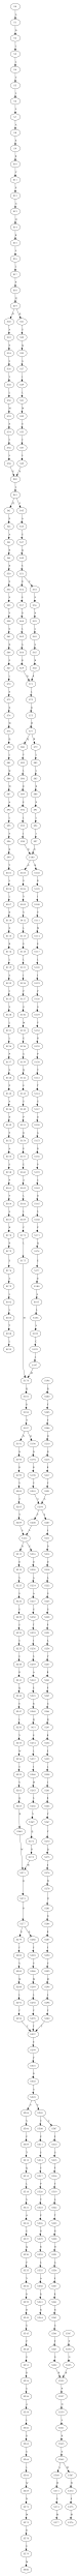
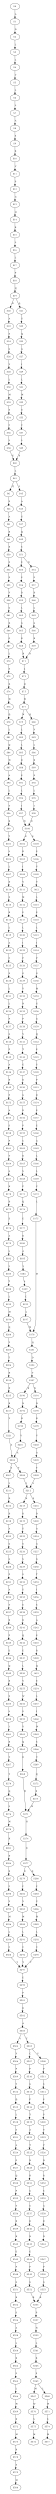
  strict digraph {
    fontname="PT Serif"
    node [fontname="PT Serif"]
    edge [fontname="PT Serif"]
    S0
    S1
    S2
    S3
    S4
    S5
    S6
    S7
    S8
    S9
    S10
    S11
    S12
    S13
    S14
    S15
    S16
    S17
    S18
    S19
    S20
    S21
    S22
    S23
    S24
    S25
    S26
    S27
    S28
    S29
    S30
    S31
    S32
    S33
    S34
    S35
    S36
    S37
    S38
    S39
    S40
    S41
    S42
    S43
    S44
    S45
    S46
    S47
    S48
    S49
    S50
    S51
    S52
    S53
    S54
    S55
    S56
    S57
    S58
    S59
    S60
    S61
    S62
    S63
    S64
    S65
    S66
    S67
    S68
    S69
    S70
    S71
    S72
    S73
    S74
    S75
    S76
    S77
    S78
    S79
    S80
    S81
    S82
    S83
    S84
    S85
    S86
    S87
    S88
    S89
    S90
    S91
    S92
    S93
    S94
    S95
    S96
    S97
    S98
    S99
    S100
    S101
    S102
    S103
    S104
    S105
    S106
    S107
    S108
    S109
    S110
    S111
    n113 [label=S412]
    S113
    S114
    S115
    S116
    S117
    S118
    S119
    S120
    S121
    S122
    S123
    S124
    S125
    S126
    S127
    S128
    S129
    S130
    S131
    S132
    S133
    S134
    S135
    S136
    S137
    S138
    S139
    S140
    S141
    S142
    S143
    S144
    S145
    S146
    S147
    S148
    S149
    S150
    S151
    S152
    S153
    S154
    S155
    S156
    S157
    S158
    S159
    S160
    S161
    S162
    S163
    S164
    S165
    S166
    S167
    S168
    S169
    S170
    S171
    S172
    S173
    S174
    S175
    S176
    S177
    S178
    S179
    S180
    S181
    S182
    S183
    S184
    S185
    S186
    S187
    S188
    S189
    S190
    S191
    S192
    S193
    S194
    S195
    S196
    S197
    S198
    S199
    S200
    S201
    S202
    S203
    S204
    S205
    S206
    S207
    S208
    S209
    S210
    S211
    S212
    S213
    S214
    S215
    S216
    S217
    S218
    S219
    S220
    S221
    S222
    S223
    S224
    S225
    S226
    S227
    S228
    S229
    S230
    S231
    S232
    S233
    S234
    S235
    S236
    S237
    S238
    S239
    S240
    S241
    S242
    S243
    S244
    S245
    S246
    S247
    S248
    S249
    S250
    n252 [label=S451]
    S252
    S253
    S254
    S255
    S256
    S257
    S258
    S259
    S260
    S261
    S262
    S263
    S264
    S265
    S266
    S267
    S268
    S269
    S270
    S271
    S272
    S273
    S274
    S275
    S276
    S277
    S278
    S279
    S280
    S281
    S282
    S283
    S284
    S285
    S286
    S287
    S288
    S289
    S290
    S291
    S292
    S293
    S294
    S295
    S296
    S297
    S298
    S299
    S300
    S301
    S302
    S303
    S304
    S305
    S306
    S307
    S308
    S309
    S310
    S311
    S312
    S313
    S314
    S315
    S316
    S317
    S318
    S319
    S320
    S321
    S322
    S323
    S324
    S325
    S326
    S327
    S328
    S329
    S330
    S331
    S332
    S333
    S334
    S335
    S336
    S337
    S338
    S339
    S340
    S341
    S342
    S343
    S344
    S345
    S346
    S348
    S349
    S347
    S350
    S351
    S352
    S353
    S354
    S355
    S356
    S357
    S358
    S359
    S360
    S361
    S362
    S363
    S364
    S365
    S366
    S367
    S368
    S369
    S370
    S371
    S372
    S373
    S374
    S375
    S376
    S377
    S378
    S379
    S380
    S0 -> S1 [label=A]
    S1 -> S2 [label=D]
    S2 -> S3 [label=L]
    S3 -> S4 [label=L]
    S4 -> S5 [label=T]
    S5 -> S6 [label=L]
    S6 -> S7 [label=L]
    S7 -> S8 [label=A]
    S8 -> S9 [label=E]
    S9 -> S10 [label=R]
    S10 -> S11 [label=V]
    S11 -> S12 [label=P]
    S12 -> S13 [label=G]
    S13 -> S14 [label=H]
    S14 -> S15 [label=R]
    S15 -> S16 [label=L]
    S16 -> S17 [label=L]
    S17 -> S18 [label=P]
    S18 -> S19 [label=Q]
    S19 -> S20 [label=R]
    S19 -> S21 [label=Q]
    S20 -> S22 [label=A]
    S21 -> S23 [label=S]
    S22 -> S24 [label=E]
    S23 -> S25 [label=Q]
    S24 -> S26 [label=S]
    S25 -> S27 [label=G]
    S26 -> S28 [label=V]
    S27 -> S29 [label=I]
    S28 -> S30 [label=L]
    S29 -> S31 [label=L]
    S30 -> S32 [label=M]
    S31 -> S33 [label=M]
    S32 -> S34 [label=E]
    S33 -> S35 [label=E]
    S34 -> S36 [label=F]
    S35 -> S37 [label=F]
    S36 -> S38 [label=L]
    S37 -> S39 [label=L]
    S38 -> S40 [label=K]
    S39 -> S40 [label=K]
    S40 -> S41 [label=L]
    S41 -> S42 [label=Q]
    S41 -> S43 [label=L]
    S42 -> S44 [label=E]
    S43 -> S45 [label=A]
    S44 -> S46 [label=A]
    S45 -> S47 [label=G]
    S46 -> S48 [label=R]
    S47 -> S49 [label=Q]
    S48 -> S50 [label=R]
    S49 -> S51 [label=S]
    S50 -> S52 [label=E]
    S51 -> S53 [label=E]
    S51 -> S54 [label=D]
    S52 -> S55 [label=E]
    S53 -> S56 [label=S]
    S54 -> S57 [label=S]
    S55 -> S58 [label=V]
    S56 -> S59 [label=D]
    S57 -> S60 [label=D]
    S58 -> S61 [label=G]
    S59 -> S62 [label=L]
    S60 -> S63 [label=L]
    S61 -> S64 [label=D]
    S62 -> S65 [label=G]
    S63 -> S66 [label=G]
    S64 -> S67 [label=G]
    S65 -> S68 [label=R]
    S66 -> S69 [label=R]
    S67 -> S70 [label=L]
    S68 -> S71 [label=R]
    S69 -> S71 [label=R]
    S70 -> S72 [label=E]
    S71 -> S73 [label=L]
    S72 -> S74 [label=D]
    S73 -> S75 [label=H]
    S74 -> S76 [label=W]
    S75 -> S77 [label=W]
    S76 -> S78 [label=Q]
    S77 -> S79 [label=H]
    S77 -> S80 [label=Q]
    S78 -> S81 [label=L]
    S79 -> S82 [label=L]
    S80 -> S83 [label=V]
    S81 -> S84 [label=Q]
    S82 -> S85 [label=L]
    S83 -> S86 [label=L]
    S84 -> S87 [label=W]
    S85 -> S88 [label=R]
    S86 -> S89 [label=R]
    S87 -> S90 [label=A]
    S88 -> S91 [label=E]
    S89 -> S92 [label=E]
    S90 -> S93 [label=L]
    S91 -> S94 [label=L]
    S92 -> S95 [label=L]
    S93 -> S96 [label=V]
    S94 -> S97 [label=I]
    S95 -> S98 [label=I]
    S96 -> S99 [label=R]
    S97 -> S100 [label=N]
    S98 -> S100 [label=N]
    S99 -> S101 [label=T]
    S100 -> S102 [label=K]
    S100 -> S103 [label=E]
    S101 -> S104 [label=L]
    S102 -> S105 [label=R]
    S103 -> S106 [label=S]
    S104 -> S107 [label=L]
    S105 -> S108 [label=I]
    S106 -> S109 [label=V]
    S107 -> S110 [label=D]
    S108 -> S111 [label=V]
    S109 -> n113 [label=V]
    S110 -> S113 [label=E]
    S111 -> S114 [label=M]
    n113 -> S115 [label=L]
    S113 -> S116 [label=R]
    S114 -> S117 [label=E]
    S115 -> S118 [label=E]
    S116 -> S119 [label=L]
    S117 -> S120 [label=L]
    S118 -> S121 [label=L]
    S119 -> S122 [label=A]
    S120 -> S123 [label=I]
    S121 -> S124 [label=I]
    S122 -> S125 [label=F]
    S123 -> S126 [label=P]
    S124 -> S127 [label=P]
    S125 -> S128 [label=E]
    S126 -> S129 [label=G]
    S127 -> S130 [label=G]
    S128 -> S131 [label=L]
    S129 -> S132 [label=V]
    S130 -> S133 [label=M]
    S131 -> S134 [label=L]
    S132 -> S135 [label=N]
    S133 -> S136 [label=G]
    S134 -> S137 [label=P]
    S135 -> S138 [label=P]
    S136 -> S139 [label=G]
    S137 -> S140 [label=G]
    S138 -> S141 [label=V]
    S139 -> S142 [label=Q]
    S140 -> S143 [label=P]
    S141 -> S144 [label=T]
    S142 -> S145 [label=E]
    S143 -> S146 [label=A]
    S144 -> S147 [label=G]
    S145 -> S148 [label=S]
    S146 -> S149 [label=N]
    S147 -> S150 [label=D]
    S148 -> S151 [label=P]
    S149 -> S152 [label=P]
    S150 -> S153 [label=G]
    S151 -> S154 [label=R]
    S152 -> S155 [label=A]
    S153 -> S156 [label=D]
    S154 -> S157 [label=E]
    S155 -> S158 [label=S]
    S156 -> S159 [label=P]
    S157 -> S160 [label=E]
    S158 -> S161 [label=P]
    S159 -> S162 [label=C]
    S160 -> S163 [label=A]
    S161 -> S164 [label=V]
    S162 -> S165 [label=D]
    S163 -> S166 [label=L]
    S164 -> S167 [label=A]
    S165 -> S168 [label=S]
    S166 -> S169 [label=L]
    S167 -> S170 [label=H]
    S168 -> S171 [label=P]
    S169 -> S172 [label=C]
    S170 -> S173 [label=D]
    S171 -> S174 [label=Q]
    S172 -> S175 [label=L]
    S173 -> S176 [label=E]
    S174 -> S177 [label=E]
    S175 -> S178 [label=M]
    S176 -> S179 [label=A]
    S177 -> S180 [label=D]
    S178 -> S181 [label=Q]
    S179 -> S182 [label=L]
    S180 -> S183 [label=A]
    S181 -> S184 [label=D]
    S182 -> S185 [label=L]
    S183 -> S186 [label=L]
    S184 -> S187 [label=T]
    S185 -> S188 [label=T]
    S186 -> S189 [label=L]
    S187 -> S190 [label=H]
    S187 -> S191 [label=N]
    S188 -> S192 [label=L]
    S189 -> S193 [label=C]
    S190 -> S194 [label=N]
    S191 -> S195 [label=N]
+   S192 -> S196 [label=M]
    S193 -> S197 [label=L]
    S194 -> S198 [label=R]
    S195 -> S199 [label=R]
    S196 -> S200 [label=Q]
    S197 -> S178 [label=M]
    S198 -> S201 [label=V]
    S199 -> S202 [label=V]
    S200 -> S203 [label=Y]
    S201 -> S204 [label=A]
    S202 -> S205 [label=A]
    S203 -> S206 [label=T]
    S204 -> S207 [label=S]
    S204 -> S208 [label=T]
    S205 -> S209 [label=T]
    S206 -> S210 [label=H]
    S207 -> S211 [label=L]
    S208 -> S212 [label=L]
    S209 -> S212 [label=L]
    S210 -> S213 [label=N]
    S211 -> S214 [label=D]
    S212 -> S215 [label=D]
    S212 -> S216 [label=E]
    S213 -> S217 [label=R]
    S214 -> S218 [label=D]
    S215 -> S219 [label=D]
    S216 -> S220 [label=D]
    S217 -> S221 [label=V]
    S218 -> S222 [label=A]
    S219 -> S223 [label=S]
    S220 -> S224 [label=A]
    S221 -> S204 [label=A]
    S222 -> S225 [label=G]
    S223 -> S226 [label=S]
    S224 -> S227 [label=A]
    S225 -> S228 [label=G]
    S226 -> S229 [label=S]
    S227 -> S230 [label=G]
    S228 -> S231 [label=P]
    S229 -> S232 [label=S]
    S230 -> S233 [label=T]
    S231 -> S234 [label=A]
    S232 -> S235 [label=S]
    S233 -> S236 [label=I]
    S234 -> S237 [label=V]
    S235 -> S238 [label=E]
    S236 -> S239 [label=S]
    S237 -> S240 [label=R]
    S238 -> S241 [label=R]
    S239 -> S242 [label=A]
    S240 -> S243 [label=P]
    S241 -> S244 [label=Q]
    S242 -> S245 [label=E]
    S243 -> S246 [label=G]
    S244 -> S247 [label=E]
    S245 -> S248 [label=R]
    S246 -> S249 [label=Q]
    S247 -> S250 [label=L]
    S248 -> n252 [label=Q]
    S249 -> S252 [label=R]
    S250 -> S253 [label=V]
    n252 -> S254 [label=E]
    S252 -> S255 [label=E]
    S253 -> S256 [label=W]
    S254 -> S257 [label=L]
    S255 -> S258 [label=L]
    S256 -> S259 [label=S]
    S257 -> S260 [label=I]
    S258 -> S261 [label=I]
    S259 -> S262 [label=V]
    S260 -> S263 [label=W]
    S261 -> S264 [label=R]
    S262 -> S265 [label=Q]
    S263 -> S266 [label=S]
    S264 -> S267 [label=V]
    S265 -> S268 [label=R]
    S266 -> S269 [label=V]
    S267 -> S270 [label=V]
    S268 -> S271 [label=W]
    S269 -> S272 [label=Q]
    S270 -> S273 [label=Q]
    S271 -> S274 [label=H]
    S272 -> S275 [label=R]
    S273 -> S276 [label=S]
    S274 -> S277 [label=N]
    S275 -> S271 [label=W]
    S276 -> S278 [label=W]
    S277 -> S279 [label=E]
    S277 -> S280 [label=Q]
    S278 -> S281 [label=H]
    S279 -> S282 [label=F]
    S280 -> S283 [label=F]
    S281 -> S284 [label=N]
    S282 -> S285 [label=V]
    S283 -> S286 [label=V]
    S284 -> S287 [label=K]
    S285 -> S288 [label=M]
    S286 -> S289 [label=M]
    S287 -> S290 [label=F]
    S288 -> S291 [label=L]
    S289 -> S292 [label=L]
    S290 -> S293 [label=V]
    S291 -> S294 [label=C]
    S292 -> S295 [label=C]
    S293 -> S296 [label=M]
    S294 -> S297 [label=T]
    S295 -> S297 [label=T]
    S296 -> S298 [label=L]
    S297 -> S299 [label=E]
    S298 -> S300 [label=C]
    S299 -> S301 [label=P]
    S300 -> S297 [label=T]
    S301 -> S302 [label=D]
    S302 -> S303 [label=A]
    S303 -> S304 [label=V]
    S303 -> S305 [label=T]
    S304 -> S306 [label=V]
    S305 -> S307 [label=C]
    S305 -> S308 [label=V]
    S306 -> S309 [label=P]
    S307 -> S310 [label=P]
    S308 -> S311 [label=P]
    S309 -> S312 [label=T]
    S310 -> S313 [label=G]
    S311 -> S314 [label=S]
    S312 -> S315 [label=Q]
    S313 -> S316 [label=P]
    S314 -> S317 [label=S]
    S315 -> S318 [label=L]
    S316 -> S319 [label=T]
    S317 -> S320 [label=P]
    S318 -> S321 [label=S]
    S319 -> S322 [label=A]
    S320 -> S323 [label=V]
    S321 -> S324 [label=A]
    S322 -> S325 [label=T]
    S323 -> S326 [label=P]
    S324 -> S327 [label=G]
    S325 -> S328 [label=N]
    S326 -> S329 [label=N]
    S327 -> S330 [label=Q]
    S328 -> S331 [label=H]
    S329 -> S332 [label=R]
    S330 -> S333 [label=P]
    S331 -> S334 [label=G]
    S332 -> S335 [label=S]
    S333 -> S336 [label=V]
    S334 -> S337 [label=S]
    S335 -> S338 [label=A]
    S336 -> S339 [label=R]
    S337 -> S340 [label=R]
    S338 -> S341 [label=R]
    S339 -> S342 [label=H]
    S340 -> S343 [label=N]
    S341 -> S344 [label=N]
    S342 -> S345 [label=G]
    S343 -> S346 [label=G]
    S345 -> S348 [label=P]
    S346 -> S349 [label=P]
    S348 -> S351 [label=G]
    S349 -> S352 [label=G]
    S347 -> S350 [label=P]
    S350 -> S353 [label=G]
    S351 -> S354 [label=R]
    S352 -> S355 [label=R]
    S353 -> S355 [label=R]
    S354 -> S356 [label=S]
    S355 -> S357 [label=P]
    S356 -> S358 [label=A]
    S357 -> S359 [label=N]
    S358 -> S360 [label=L]
    S359 -> S361 [label=L]
    S360 -> S362 [label=R]
    S361 -> S363 [label=R]
    S362 -> S364 [label=S]
    S363 -> S365 [label=S]
    S364 -> S366 [label=L]
    S365 -> S367 [label=M]
    S365 -> S368 [label=L]
    S366 -> S369 [label=W]
    S367 -> S370 [label=W]
    S368 -> S371 [label=W]
    S369 -> S372 [label=N]
    S370 -> S373 [label=S]
    S371 -> S374 [label=S]
    S372 -> S375 [label=M]
    S373 -> S376 [label=M]
    S374 -> S377 [label=M]
    S375 -> S378 [label=R]
    S378 -> S379 [label=E]
    S379 -> S380 [label=M]
  }
